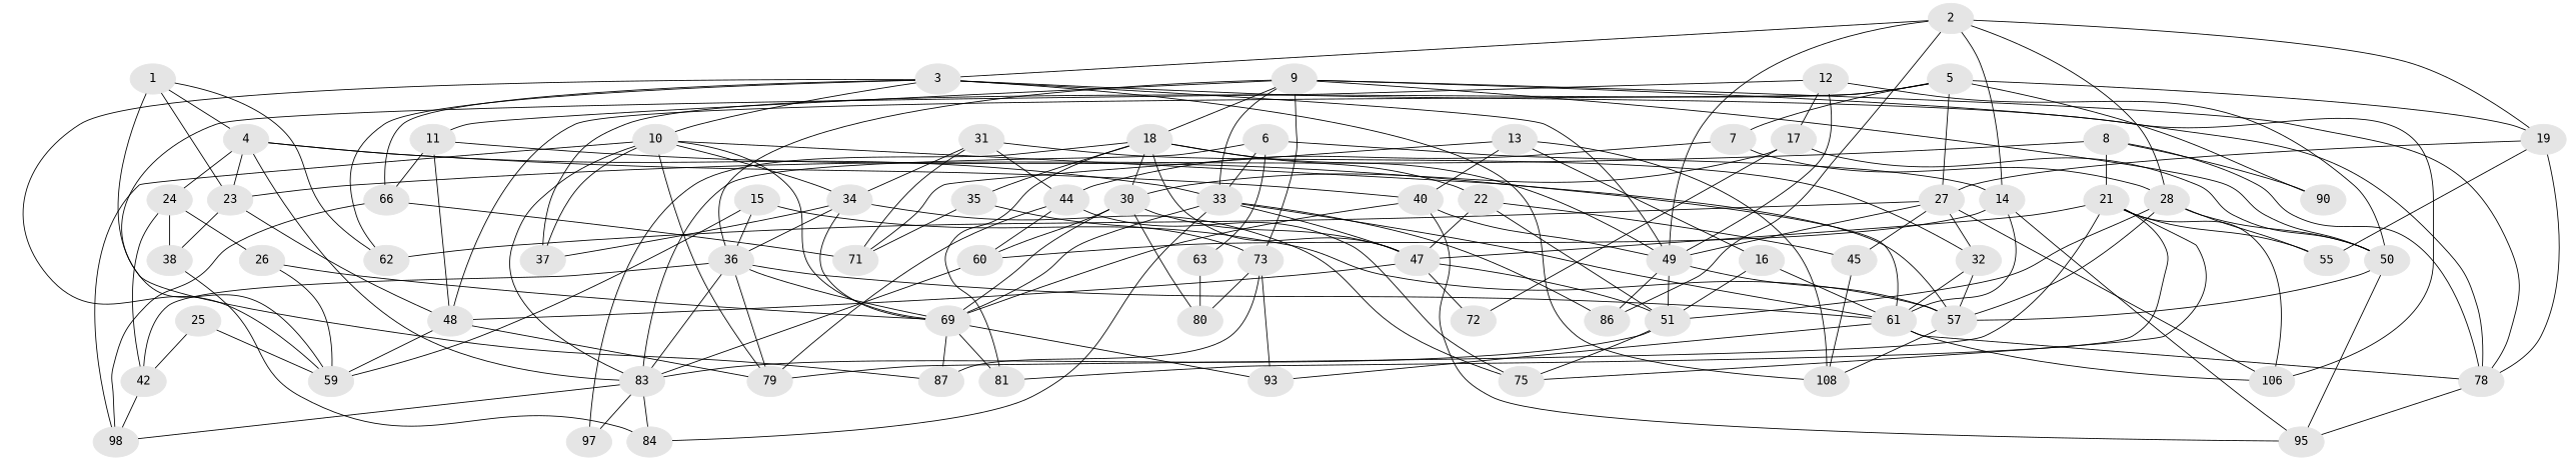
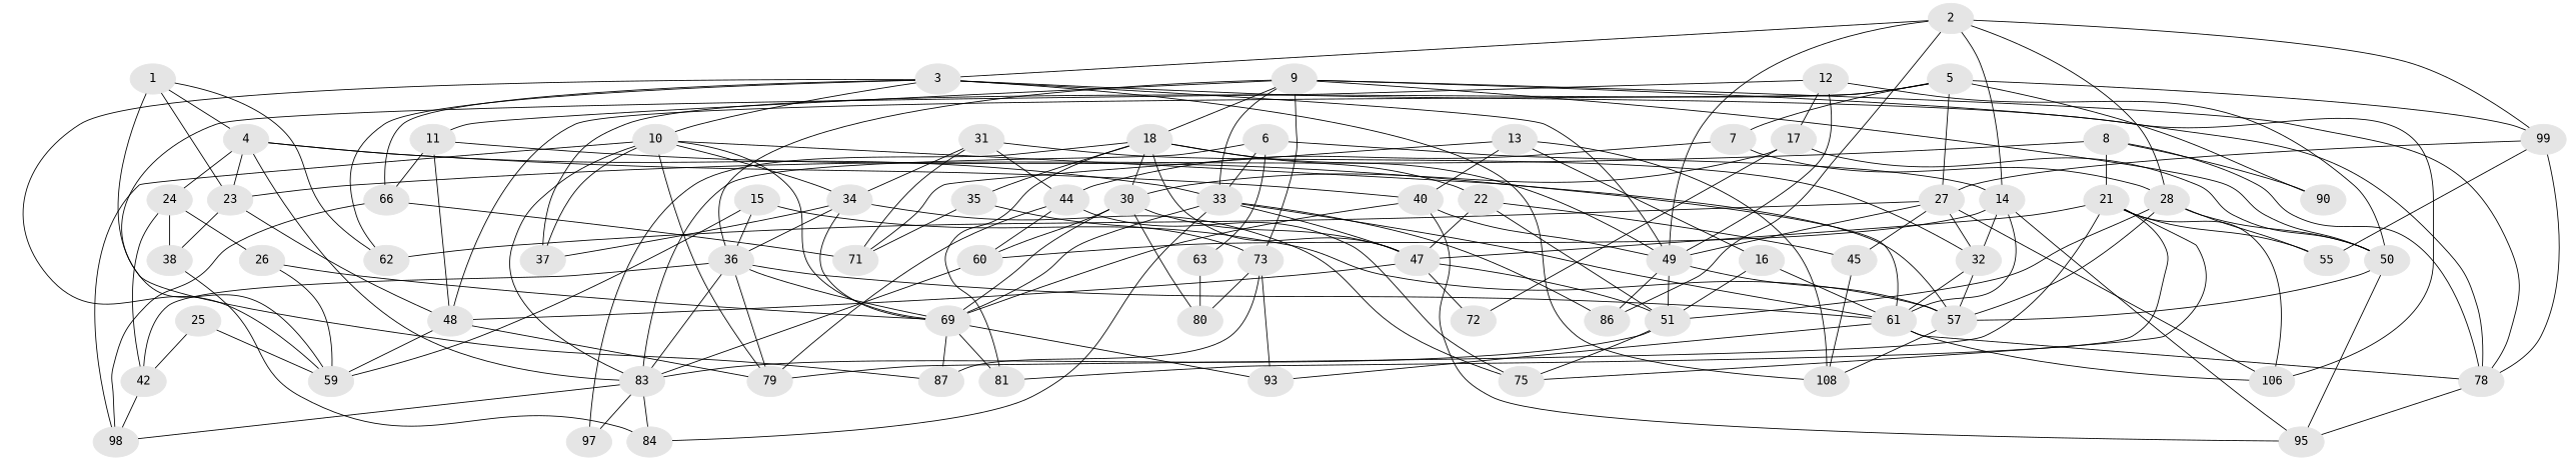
  graph {
    fontname="DejaVu Sans Mono"
    node [color=gray90 fontname="DejaVu Sans Mono" style=filled]
    edge [fontname="DejaVu Sans Mono"]
    4 [super="+64"]
    23 [super="+58"]
    24
    33 [super="+91"]
    40
    83 [super="+108"]
    1
    62
    87
    48 [super="+67"]
    38
    2 [super="+20"]
    3 [super="+43"]
    14 [super="+102"]
-   19 [super="+77"]
+   19 [super="+77" label=99]
    28 [super="+88"]
    49 [super="+105"]
    86
    10 [super="+29"]
    59 [super="+103"]
    66
    78
    n23 [label=108]
    61 [super="+68"]
    32 [super="+74"]
    60
    95 [super="+107"]
    27 [super="+46"]
    55
    50 [super="+85"]
    57 [super="+70"]
    51 [super="+56"]
    34 [super="+99"]
    37
    69 [super="+96"]
    79
    98 [super="+100"]
    71
    26
    42 [super="+109"]
    47 [super="+54"]
    84
    97
    5 [super="+101"]
    7
    90
    44
    16
    106
    45
    6
    63
    80
    75
    8 [super="+52"]
    21 [super="+53"]
    81
    9 [super="+92"]
    11 [super="+41"]
    18 [super="+82"]
    36 [super="+94"]
    73 [super="+89"]
    30 [super="+65"]
    22
    35
    93
    12 [super="+76"]
    17
    72
    13 [super="+39"]
    15
    25
    31
    4 -- 23
    4 -- 24
    4 -- 33
    4 -- 40
    4 -- 83
    23 -- 48
    23 -- 38
    24 -- 38
    24 -- 26
    24 -- 42
    33 -- 86
    33 -- 61
    33 -- 69 [weight=2]
    33 -- 47
    33 -- 84
    40 -- 49
    40 -- 95
    40 -- 69
    83 -- 98
    83 -- 84
    83 -- 97
    1 -- 4
    1 -- 23
    1 -- 62
    1 -- 87
    48 -- 59
    48 -- 79
    38 -- 84
    2 -- 3
    2 -- 14
    2 -- 19
    2 -- 28
    2 -- 49
    2 -- 86
    3 -- 62
    3 -- 49
    3 -- 10
    3 -- 59
    3 -- 66
    3 -- 78
    3 -- n23
    14 -- 61
+   14 -- 32
    14 -- 60
    14 -- 95
    19 -- 78
    19 -- 27
    19 -- 55
    28 -- 55
    28 -- 50
    28 -- 57
    28 -- 51
    49 -- 86
    49 -- 57
    49 -- 51
    10 -- 83
    10 -- 61
    10 -- 34
    10 -- 37
    10 -- 69
    10 -- 79
    10 -- 98
    66 -- 98
    66 -- 71
    78 -- 95
    61 -- 78
    61 -- 106
    61 -- 93
    32 -- 61
    32 -- 57
    60 -- 83
    27 -- 62
    27 -- 49
    27 -- 32
    27 -- 106
    27 -- 45
    50 -- 95
    50 -- 57
    57 -- n23
    51 -- 83
    51 -- 75
    34 -- 37
    34 -- 69
    34 -- 75
    34 -- 36
    69 -- 87
    69 -- 81
    69 -- 93
    26 -- 59
    26 -- 69
    42 -- 98
    47 -- 48
    47 -- 51
    47 -- 72
    5 -- 48
    5 -- 19
    5 -- 27
    5 -- 37
    5 -- 7
    5 -- 90
    7 -- 28
    7 -- 44
    44 -- 60
    44 -- 79
    44 -- 75
    16 -- 61
    16 -- 51
    45 -- n23
    6 -- 33
    6 -- 83
    6 -- 14
    6 -- 63
    63 -- 80
    8 -- 23
    8 -- 78
    8 -- 90
    8 -- 21 [weight=2]
    21 -- 55
    21 -- 79
    21 -- 47
    21 -- 106
    21 -- 75
    21 -- 81
    9 -- 33
    9 -- 78
    9 -- 50
    9 -- 106
    9 -- 11
    9 -- 18
    9 -- 36
    9 -- 73
    11 -- 48
    11 -- 66
    11 -- 57
    18 -- 49
    18 -- 47
    18 -- 97
    18 -- 81
    18 -- 30
    18 -- 22
    18 -- 35
    36 -- 83
    36 -- 61
    36 -- 69
    36 -- 79
    36 -- 42
    73 -- 87
    73 -- 80
    73 -- 93
    30 -- 60
    30 -- 69
    30 -- 47
    30 -- 80
    22 -- 51
    22 -- 47
    22 -- 45
    35 -- 71
    35 -- 73
    12 -- 49
    12 -- 59
    12 -- 50
    12 -- 17
    17 -- 50
    17 -- 30
    17 -- 72
    13 -- 40
    13 -- n23
    13 -- 71
    13 -- 16
    15 -- 59
    15 -- 57
    15 -- 36
    25 -- 59
    25 -- 42
    31 -- 32
    31 -- 34
    31 -- 71
    31 -- 44
  }
